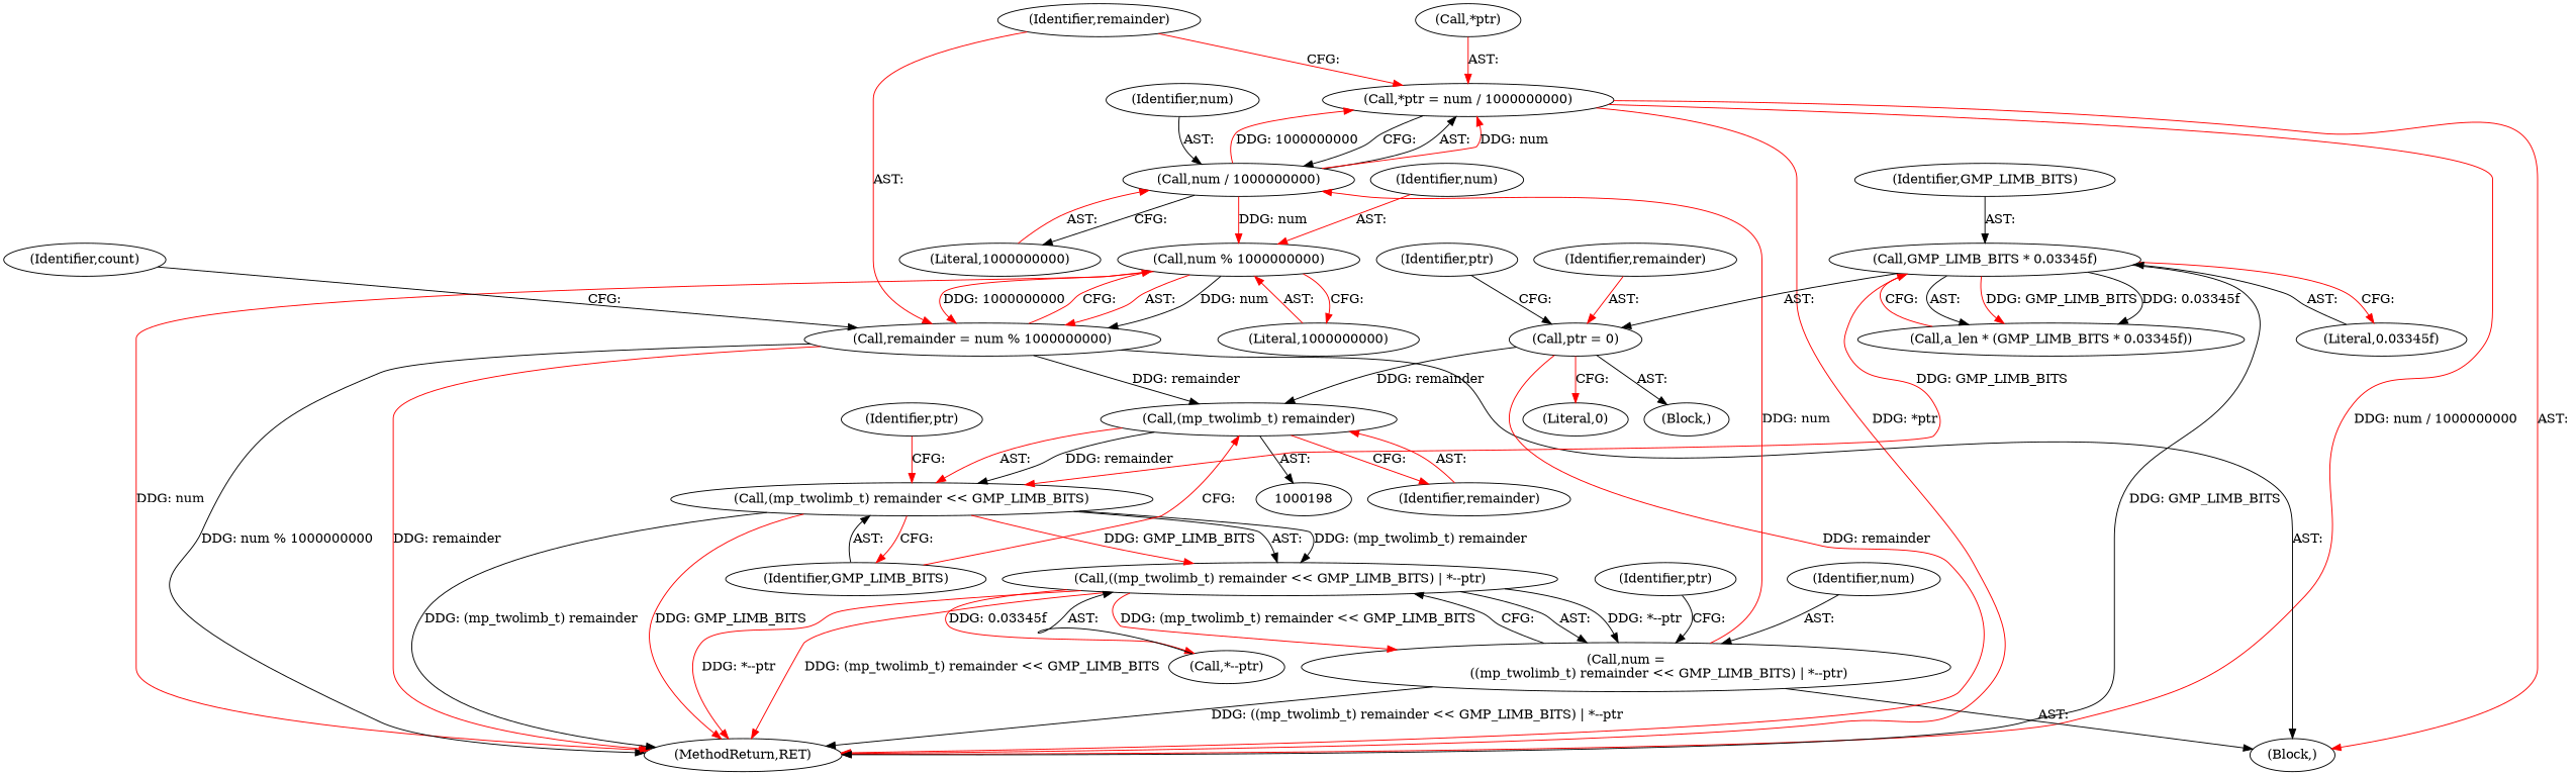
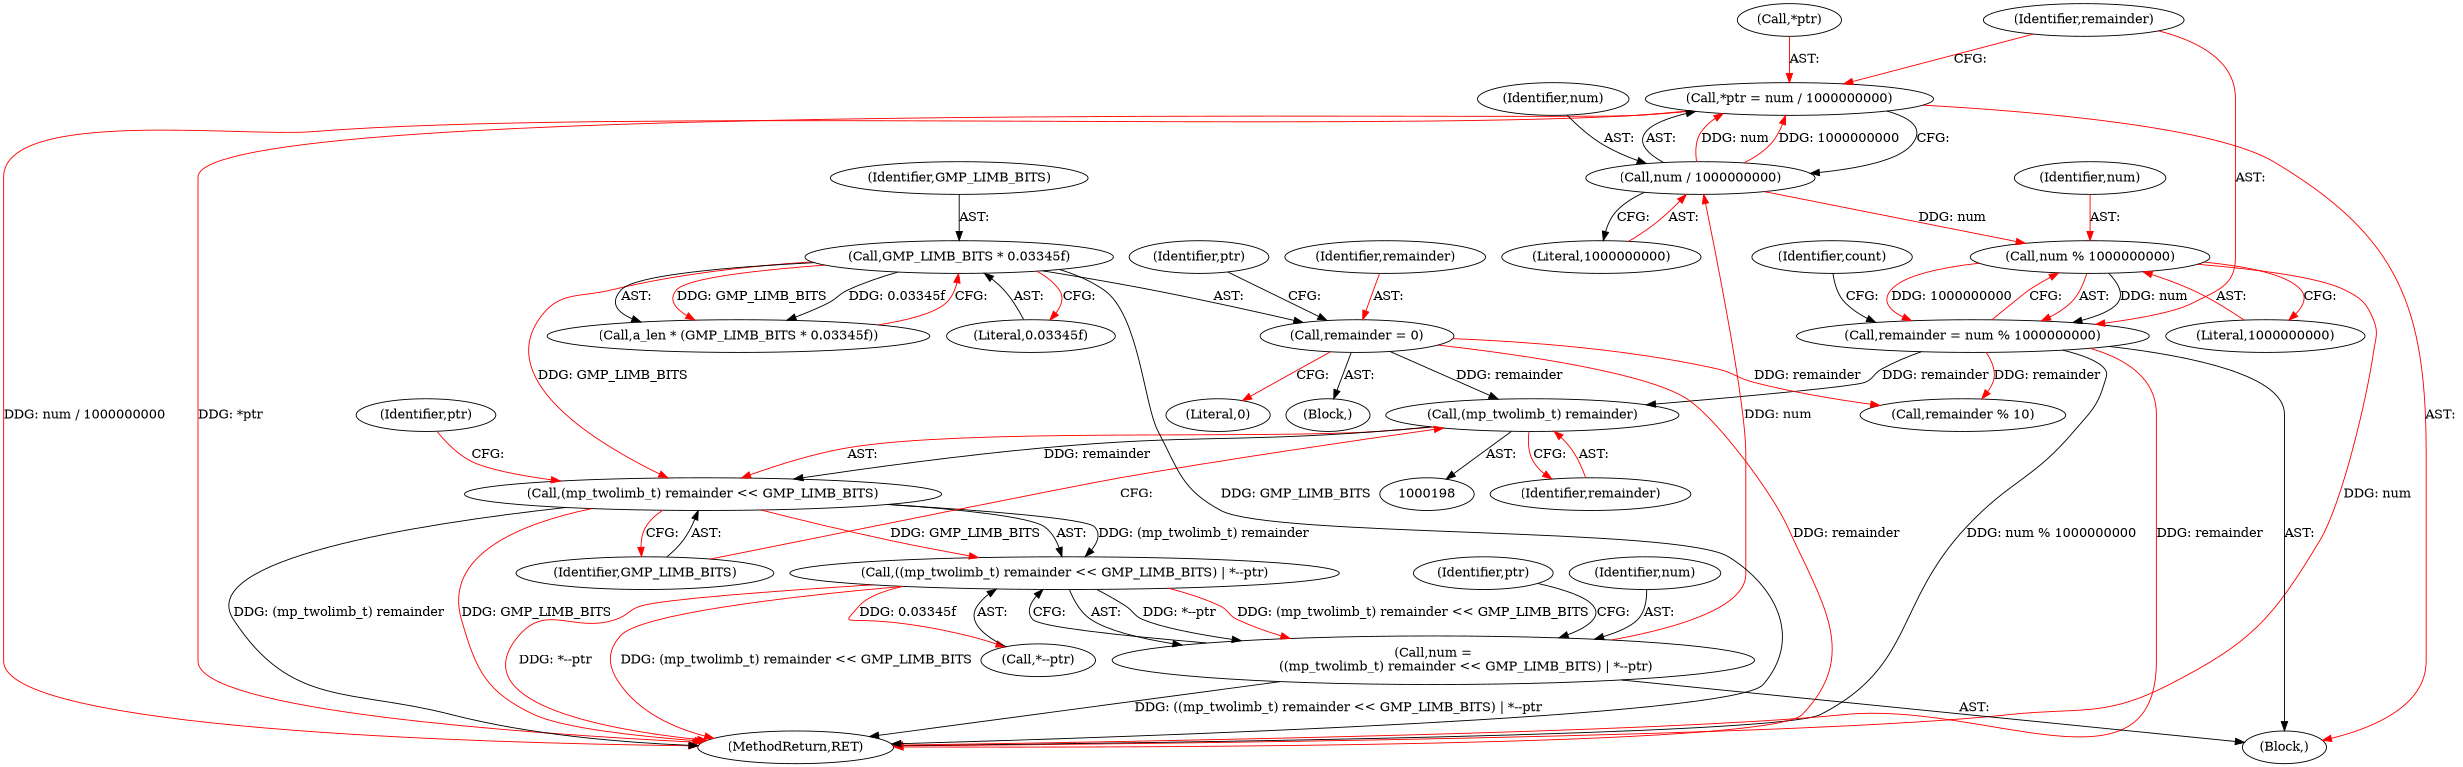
  digraph {
    edge [color=red]
    n1 [label="(Call,*ptr = num / 1000000000)"]
    n2 [label="(Call,num / 1000000000)"]
    n3 [label="(Block,)"]
    n4 [label="(MethodReturn,RET)"]
    n5 [label="(Call,num % 1000000000)"]
    n6 [label="(Literal,1000000000)"]
    n7 [label="(Call,remainder = num % 1000000000)"]
    n8 [label="(Literal,1000000000)"]
    n9 [label="(Call,num =\n                ((mp_twolimb_t) remainder << GMP_LIMB_BITS) | *--ptr)"]
    n10 [label="(Call,((mp_twolimb_t) remainder << GMP_LIMB_BITS) | *--ptr)"]
    n11 [label="(Call,*--ptr)"]
    n12 [label="(Call,(mp_twolimb_t) remainder << GMP_LIMB_BITS)"]
    n13 [label="(Identifier,GMP_LIMB_BITS)"]
    n14 [label="(Call,(mp_twolimb_t) remainder)"]
    n15 [label="(Identifier,remainder)"]
    1000198
-   n18 [label="(Call,ptr = 0)"]
+   n17 [label="(Call,remainder % 10)"]
+   n18 [label="(Call,remainder = 0)"]
    n19 [label="(Block,)"]
    n20 [label="(Literal,0)"]
    n21 [label="(Call,GMP_LIMB_BITS * 0.03345f)"]
    n22 [label="(Literal,0.03345f)"]
    n23 [label="(Call,a_len * (GMP_LIMB_BITS * 0.03345f))"]
    n24 [label="(Identifier,num)"]
    n25 [label="(Identifier,remainder)"]
    n26 [label="(Identifier,num)"]
    n27 [label="(Identifier,ptr)"]
    n28 [label="(Identifier,GMP_LIMB_BITS)"]
    n29 [label="(Identifier,remainder)"]
    n30 [label="(Identifier,ptr)"]
    n31 [label="(Identifier,num)"]
    n32 [label="(Identifier,count)"]
    n33 [label="(Identifier,ptr)"]
    n34 [label="(Call,*ptr)"]
    n1 -> n2 [color=black label="CFG: "]
    n1 -> n3 [label="AST: "]
    n1 -> n4 [label="DDG: *ptr"]
    n1 -> n4 [label="DDG: num / 1000000000"]
    n2 -> n1 [color=black label="AST: "]
    n2 -> n1 [label="DDG: num"]
    n2 -> n1 [label="DDG: 1000000000"]
    n2 -> n5 [label="DDG: num"]
    n2 -> n6 [color=black label="CFG: "]
    n5 -> n4 [label="DDG: num"]
    n5 -> n7 [label="AST: "]
    n5 -> n7 [color=black label="DDG: num"]
    n5 -> n7 [label="DDG: 1000000000"]
    n5 -> n8 [label="CFG: "]
    n6 -> n2 [label="AST: "]
    n7 -> n3 [color=black label="AST: "]
    n7 -> n4 [color=black label="DDG: num % 1000000000"]
    n7 -> n4 [label="DDG: remainder"]
    n7 -> n5 [label="CFG: "]
    n7 -> n14 [color=black label="DDG: remainder"]
+   n7 -> n17 [label="DDG: remainder"]
    n8 -> n5 [label="AST: "]
    n9 -> n2 [label="DDG: num"]
    n9 -> n3 [color=black label="AST: "]
    n9 -> n4 [color=black label="DDG: ((mp_twolimb_t) remainder << GMP_LIMB_BITS) | *--ptr"]
    n9 -> n10 [color=black label="CFG: "]
    n10 -> n4 [label="DDG: *--ptr"]
    n10 -> n4 [label="DDG: (mp_twolimb_t) remainder << GMP_LIMB_BITS"]
    n10 -> n9 [color=black label="AST: "]
    n10 -> n9 [label="DDG: (mp_twolimb_t) remainder << GMP_LIMB_BITS"]
    n10 -> n9 [color=black label="DDG: *--ptr"]
    n10 -> n11 [label="DDG: 0.03345f"]
    n11 -> n10 [color=black label="AST: "]
    n12 -> n4 [color=black label="DDG: (mp_twolimb_t) remainder"]
    n12 -> n4 [label="DDG: GMP_LIMB_BITS"]
    n12 -> n10 [color=black label="AST: "]
    n12 -> n10 [color=black label="DDG: (mp_twolimb_t) remainder"]
    n12 -> n10 [label="DDG: GMP_LIMB_BITS"]
    n12 -> n13 [label="CFG: "]
    n13 -> n12 [color=black label="AST: "]
    n13 -> n14 [label="CFG: "]
    n14 -> n12 [label="AST: "]
    n14 -> n12 [color=black label="DDG: remainder"]
    n14 -> n15 [label="CFG: "]
    n14 -> 1000198 [color=black label="AST: "]
    n15 -> n14 [label="AST: "]
    n18 -> n4 [label="DDG: remainder"]
    n18 -> n14 [color=black label="DDG: remainder"]
+   n18 -> n17 [label="DDG: remainder"]
    n18 -> n19 [color=black label="AST: "]
    n18 -> n20 [label="CFG: "]
    n21 -> n4 [color=black label="DDG: GMP_LIMB_BITS"]
    n21 -> n12 [label="DDG: GMP_LIMB_BITS"]
    n21 -> n18 [color=black label="AST: "]
    n21 -> n22 [label="CFG: "]
    n21 -> n23 [color=black label="AST: "]
    n21 -> n23 [label="DDG: GMP_LIMB_BITS"]
    n21 -> n23 [color=black label="DDG: 0.03345f"]
    n22 -> n21 [color=black label="AST: "]
    n23 -> n21 [label="CFG: "]
    n24 -> n5 [label="AST: "]
    n25 -> n1 [label="CFG: "]
    n25 -> n7 [label="AST: "]
    n26 -> n2 [color=black label="AST: "]
    n27 -> n12 [label="CFG: "]
    n28 -> n21 [color=black label="AST: "]
    n29 -> n18 [label="AST: "]
    n30 -> n9 [color=black label="CFG: "]
    n31 -> n9 [color=black label="AST: "]
    n32 -> n7 [color=black label="CFG: "]
    n33 -> n18 [color=black label="CFG: "]
    n34 -> n1 [label="AST: "]
  }
